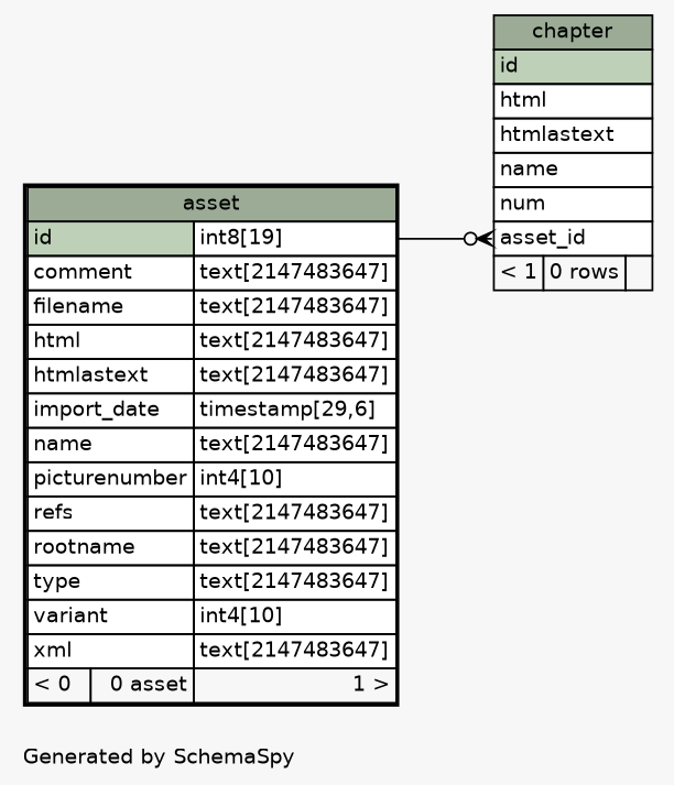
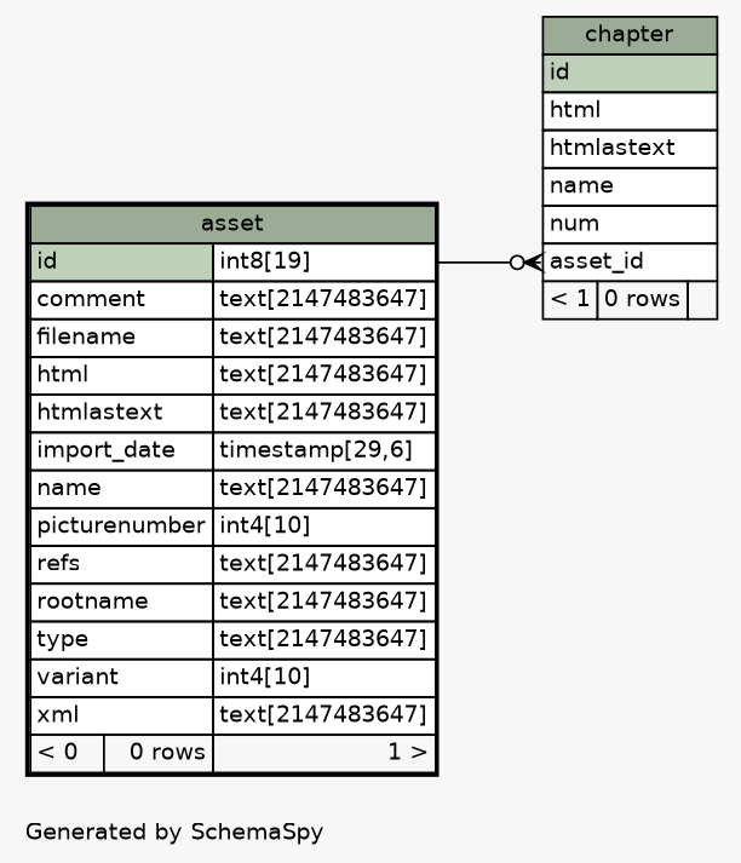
  digraph {
    bgcolor="#f7f7f7"
    fontname=Helvetica
    fontsize=11
    label="\nGenerated by SchemaSpy"
    labeljust=l
    nodesep=0.18
    rankdir=RL
    ranksep=0.46
    node [fontname=Helvetica fontsize=11 shape=plaintext]
    n1 [label=<     <TABLE BORDER="0" CELLBORDER="1" CELLSPACING="0" BGCOLOR="#ffffff">       <TR><TD COLSPAN="3" BGCOLOR="#9bab96" ALIGN="CENTER">chapter</TD></TR>       <TR><TD PORT="id" COLSPAN="3" BGCOLOR="#bed1b8" ALIGN="LEFT">id</TD></TR>       <TR><TD PORT="html" COLSPAN="3" ALIGN="LEFT">html</TD></TR>       <TR><TD PORT="htmlastext" COLSPAN="3" ALIGN="LEFT">htmlastext</TD></TR>       <TR><TD PORT="name" COLSPAN="3" ALIGN="LEFT">name</TD></TR>       <TR><TD PORT="num" COLSPAN="3" ALIGN="LEFT">num</TD></TR>       <TR><TD PORT="asset_id" COLSPAN="3" ALIGN="LEFT">asset_id</TD></TR>       <TR><TD ALIGN="LEFT" BGCOLOR="#f7f7f7">&lt; 1</TD><TD ALIGN="RIGHT" BGCOLOR="#f7f7f7">0 rows</TD><TD ALIGN="RIGHT" BGCOLOR="#f7f7f7">  </TD></TR>     </TABLE>>]
-   n2 [label=<     <TABLE BORDER="2" CELLBORDER="1" CELLSPACING="0" BGCOLOR="#ffffff">       <TR><TD COLSPAN="3" BGCOLOR="#9bab96" ALIGN="CENTER">asset</TD></TR>       <TR><TD PORT="id" COLSPAN="2" BGCOLOR="#bed1b8" ALIGN="LEFT">id</TD><TD PORT="id.type" ALIGN="LEFT">int8[19]</TD></TR>       <TR><TD PORT="comment" COLSPAN="2" ALIGN="LEFT">comment</TD><TD PORT="comment.type" ALIGN="LEFT">text[2147483647]</TD></TR>       <TR><TD PORT="filename" COLSPAN="2" ALIGN="LEFT">filename</TD><TD PORT="filename.type" ALIGN="LEFT">text[2147483647]</TD></TR>       <TR><TD PORT="html" COLSPAN="2" ALIGN="LEFT">html</TD><TD PORT="html.type" ALIGN="LEFT">text[2147483647]</TD></TR>       <TR><TD PORT="htmlastext" COLSPAN="2" ALIGN="LEFT">htmlastext</TD><TD PORT="htmlastext.type" ALIGN="LEFT">text[2147483647]</TD></TR>       <TR><TD PORT="import_date" COLSPAN="2" ALIGN="LEFT">import_date</TD><TD PORT="import_date.type" ALIGN="LEFT">timestamp[29,6]</TD></TR>       <TR><TD PORT="name" COLSPAN="2" ALIGN="LEFT">name</TD><TD PORT="name.type" ALIGN="LEFT">text[2147483647]</TD></TR>       <TR><TD PORT="picturenumber" COLSPAN="2" ALIGN="LEFT">picturenumber</TD><TD PORT="picturenumber.type" ALIGN="LEFT">int4[10]</TD></TR>       <TR><TD PORT="refs" COLSPAN="2" ALIGN="LEFT">refs</TD><TD PORT="refs.type" ALIGN="LEFT">text[2147483647]</TD></TR>       <TR><TD PORT="rootname" COLSPAN="2" ALIGN="LEFT">rootname</TD><TD PORT="rootname.type" ALIGN="LEFT">text[2147483647]</TD></TR>       <TR><TD PORT="type" COLSPAN="2" ALIGN="LEFT">type</TD><TD PORT="type.type" ALIGN="LEFT">text[2147483647]</TD></TR>       <TR><TD PORT="variant" COLSPAN="2" ALIGN="LEFT">variant</TD><TD PORT="variant.type" ALIGN="LEFT">int4[10]</TD></TR>       <TR><TD PORT="xml" COLSPAN="2" ALIGN="LEFT">xml</TD><TD PORT="xml.type" ALIGN="LEFT">text[2147483647]</TD></TR>       <TR><TD ALIGN="LEFT" BGCOLOR="#f7f7f7">&lt; 0</TD><TD ALIGN="RIGHT" BGCOLOR="#f7f7f7">0 asset</TD><TD ALIGN="RIGHT" BGCOLOR="#f7f7f7">1 &gt;</TD></TR>     </TABLE>>]
+   n2 [label=<     <TABLE BORDER="2" CELLBORDER="1" CELLSPACING="0" BGCOLOR="#ffffff">       <TR><TD COLSPAN="3" BGCOLOR="#9bab96" ALIGN="CENTER">asset</TD></TR>       <TR><TD PORT="id" COLSPAN="2" BGCOLOR="#bed1b8" ALIGN="LEFT">id</TD><TD PORT="id.type" ALIGN="LEFT">int8[19]</TD></TR>       <TR><TD PORT="comment" COLSPAN="2" ALIGN="LEFT">comment</TD><TD PORT="comment.type" ALIGN="LEFT">text[2147483647]</TD></TR>       <TR><TD PORT="filename" COLSPAN="2" ALIGN="LEFT">filename</TD><TD PORT="filename.type" ALIGN="LEFT">text[2147483647]</TD></TR>       <TR><TD PORT="html" COLSPAN="2" ALIGN="LEFT">html</TD><TD PORT="html.type" ALIGN="LEFT">text[2147483647]</TD></TR>       <TR><TD PORT="htmlastext" COLSPAN="2" ALIGN="LEFT">htmlastext</TD><TD PORT="htmlastext.type" ALIGN="LEFT">text[2147483647]</TD></TR>       <TR><TD PORT="import_date" COLSPAN="2" ALIGN="LEFT">import_date</TD><TD PORT="import_date.type" ALIGN="LEFT">timestamp[29,6]</TD></TR>       <TR><TD PORT="name" COLSPAN="2" ALIGN="LEFT">name</TD><TD PORT="name.type" ALIGN="LEFT">text[2147483647]</TD></TR>       <TR><TD PORT="picturenumber" COLSPAN="2" ALIGN="LEFT">picturenumber</TD><TD PORT="picturenumber.type" ALIGN="LEFT">int4[10]</TD></TR>       <TR><TD PORT="refs" COLSPAN="2" ALIGN="LEFT">refs</TD><TD PORT="refs.type" ALIGN="LEFT">text[2147483647]</TD></TR>       <TR><TD PORT="rootname" COLSPAN="2" ALIGN="LEFT">rootname</TD><TD PORT="rootname.type" ALIGN="LEFT">text[2147483647]</TD></TR>       <TR><TD PORT="type" COLSPAN="2" ALIGN="LEFT">type</TD><TD PORT="type.type" ALIGN="LEFT">text[2147483647]</TD></TR>       <TR><TD PORT="variant" COLSPAN="2" ALIGN="LEFT">variant</TD><TD PORT="variant.type" ALIGN="LEFT">int4[10]</TD></TR>       <TR><TD PORT="xml" COLSPAN="2" ALIGN="LEFT">xml</TD><TD PORT="xml.type" ALIGN="LEFT">text[2147483647]</TD></TR>       <TR><TD ALIGN="LEFT" BGCOLOR="#f7f7f7">&lt; 0</TD><TD ALIGN="RIGHT" BGCOLOR="#f7f7f7">0 rows</TD><TD ALIGN="RIGHT" BGCOLOR="#f7f7f7">1 &gt;</TD></TR>     </TABLE>>]
    n1 -> n2 [arrowhead=none arrowsize=0.8 arrowtail=crowodot dir=back headport="id.type:e" tailport="asset_id:w"]
  }
